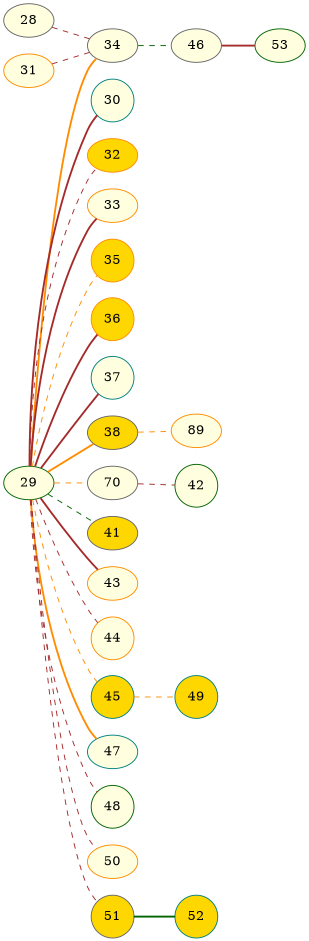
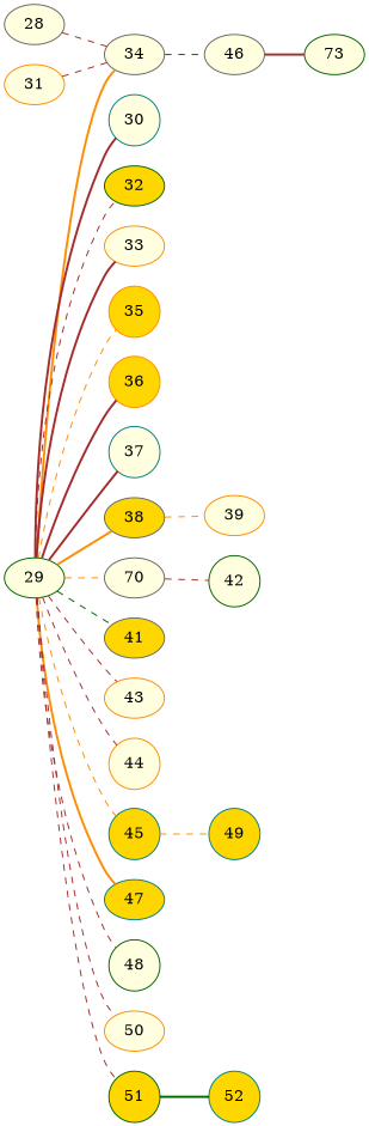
  graph {
    rankdir=LR
    node [color=darkorange fillcolor=lightyellow shape=ellipse style=filled]
    edge [color=brown style=dashed]
    34 [color=gray40 super="+10+13"]
    46 [color=gray40]
    28 [color=gray40]
    29 [color=darkgreen super="+27"]
    30 [color=teal shape=circle]
-   32 [fillcolor=gold super="+17"]
+   32 [color=darkgreen fillcolor=gold super="+17"]
    33
    35 [fillcolor=gold shape=circle]
    36 [fillcolor=gold shape=circle]
    37 [color=teal shape=circle]
    38 [color=gray40 fillcolor=gold]
    n12 [color=gray40 label=70]
    41 [color=gray40 fillcolor=gold]
    43
    44 [shape=circle]
    45 [color=teal fillcolor=gold shape=circle]
-   47 [color=teal]
+   47 [color=teal fillcolor=gold]
    48 [color=darkgreen shape=circle super="+11"]
    50
-   51 [color=gray40 fillcolor=gold shape=circle]
-   39 [label=89]
+   51 [color=darkgreen fillcolor=gold shape=circle]
+   39
    42 [color=darkgreen shape=circle]
    49 [color=teal fillcolor=gold shape=circle]
    52 [color=teal fillcolor=gold shape=circle]
    31
-   53 [color=darkgreen]
+   53 [color=darkgreen label=73]
    34 -- 46 [color=darkgreen]
    46 -- 53 [style=bold]
    28 -- 34
    29 -- 34 [color=darkorange style=bold]
    29 -- 30 [style=bold]
    29 -- 32
    29 -- 33 [style=bold]
    29 -- 35 [color=darkorange]
    29 -- 36 [style=bold]
    29 -- 37 [style=bold]
    29 -- 38 [color=darkorange style=bold]
    29 -- n12 [color=darkorange]
    29 -- 41 [color=darkgreen]
-   29 -- 43 [style=bold]
+   29 -- 43
    29 -- 44
    29 -- 45 [color=darkorange]
    29 -- 47 [color=darkorange style=bold]
    29 -- 48
    29 -- 50
    29 -- 51
    38 -- 39 [color=darkorange]
    n12 -- 42
    45 -- 49 [color=darkorange]
    51 -- 52 [color=darkgreen style=bold]
    31 -- 34
  }
